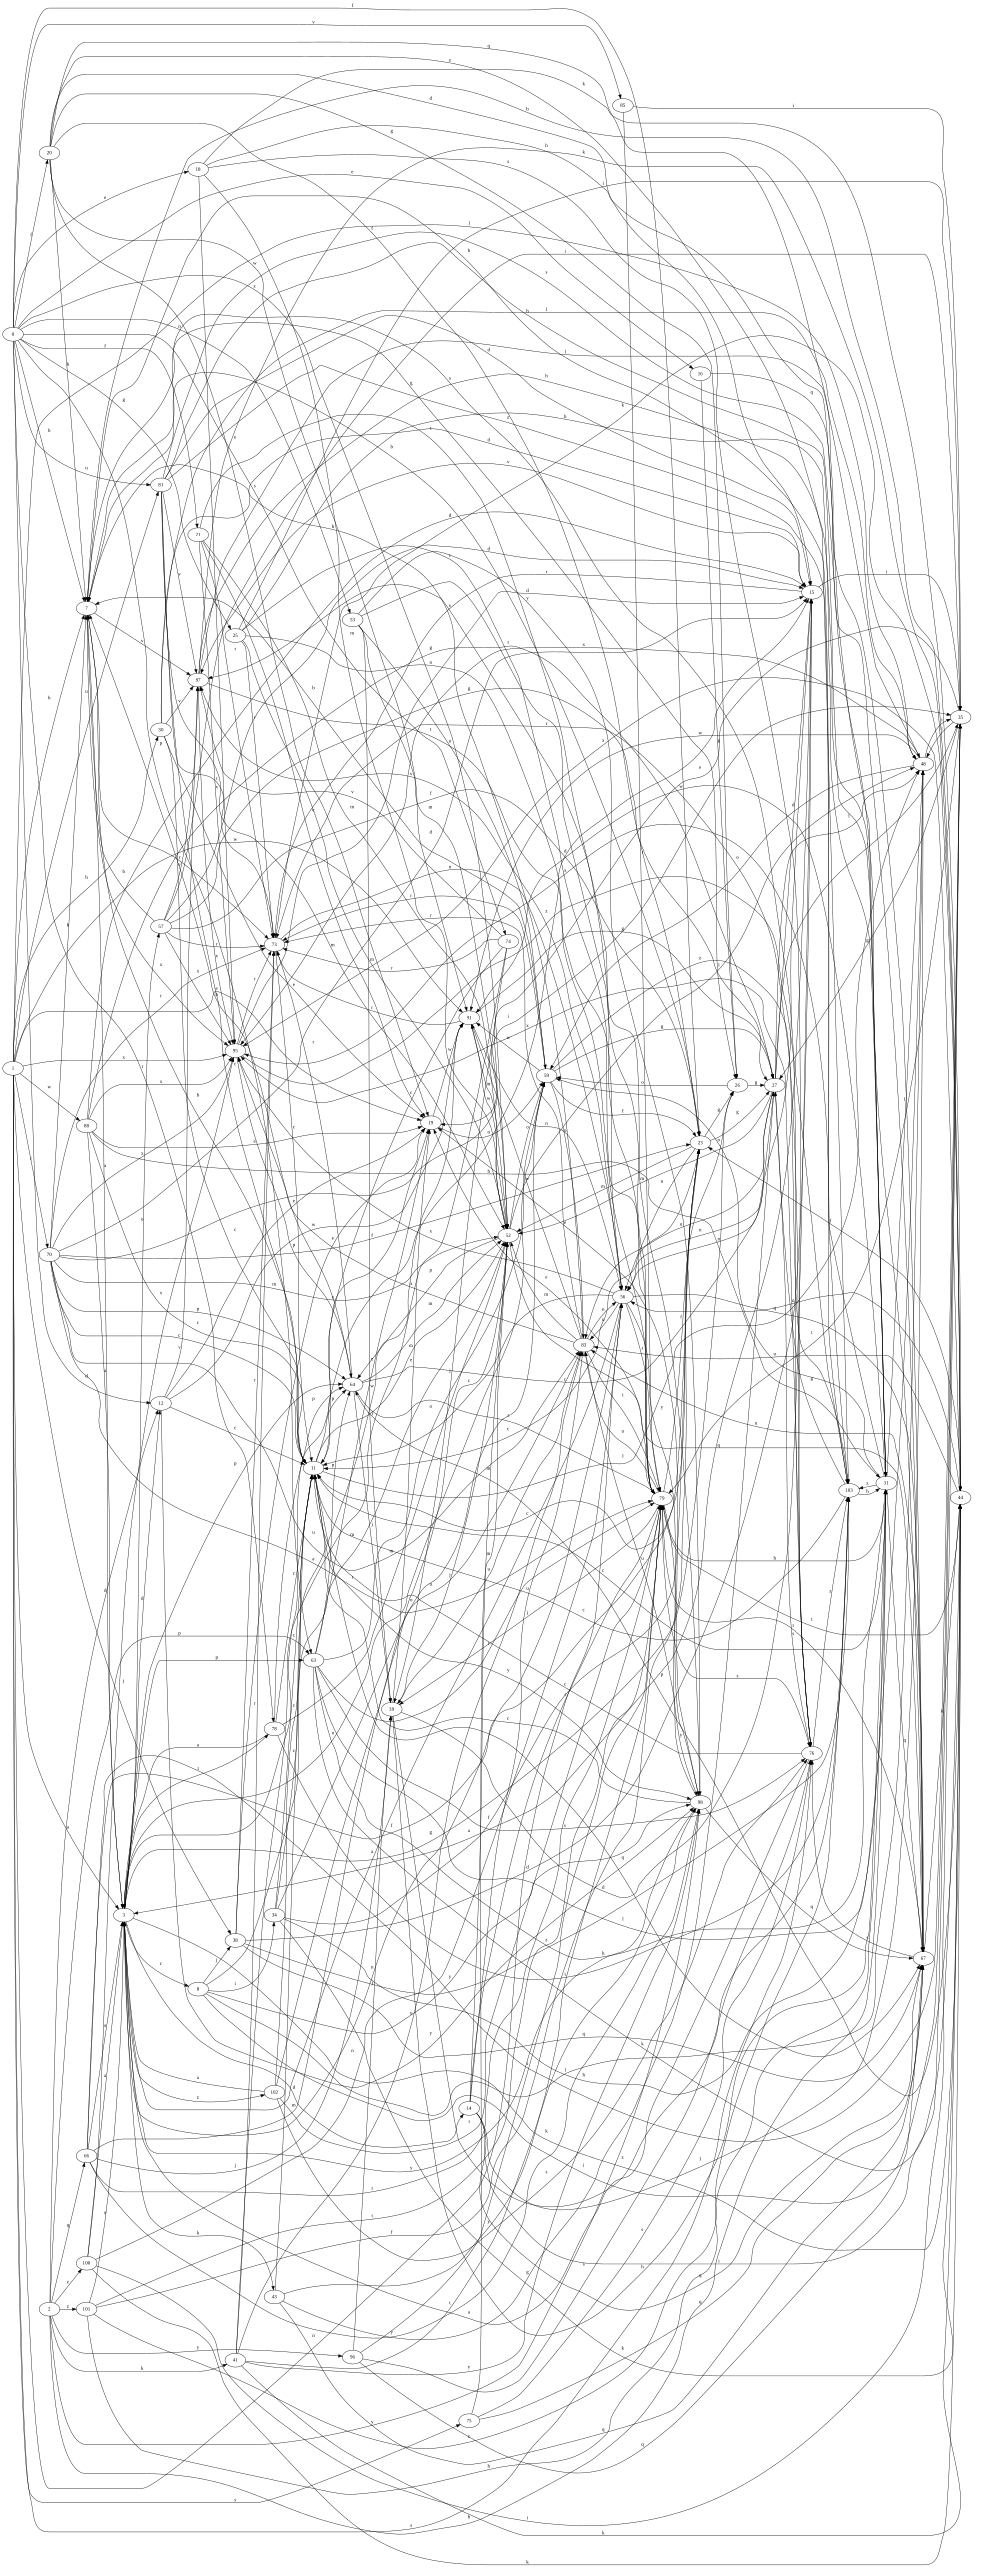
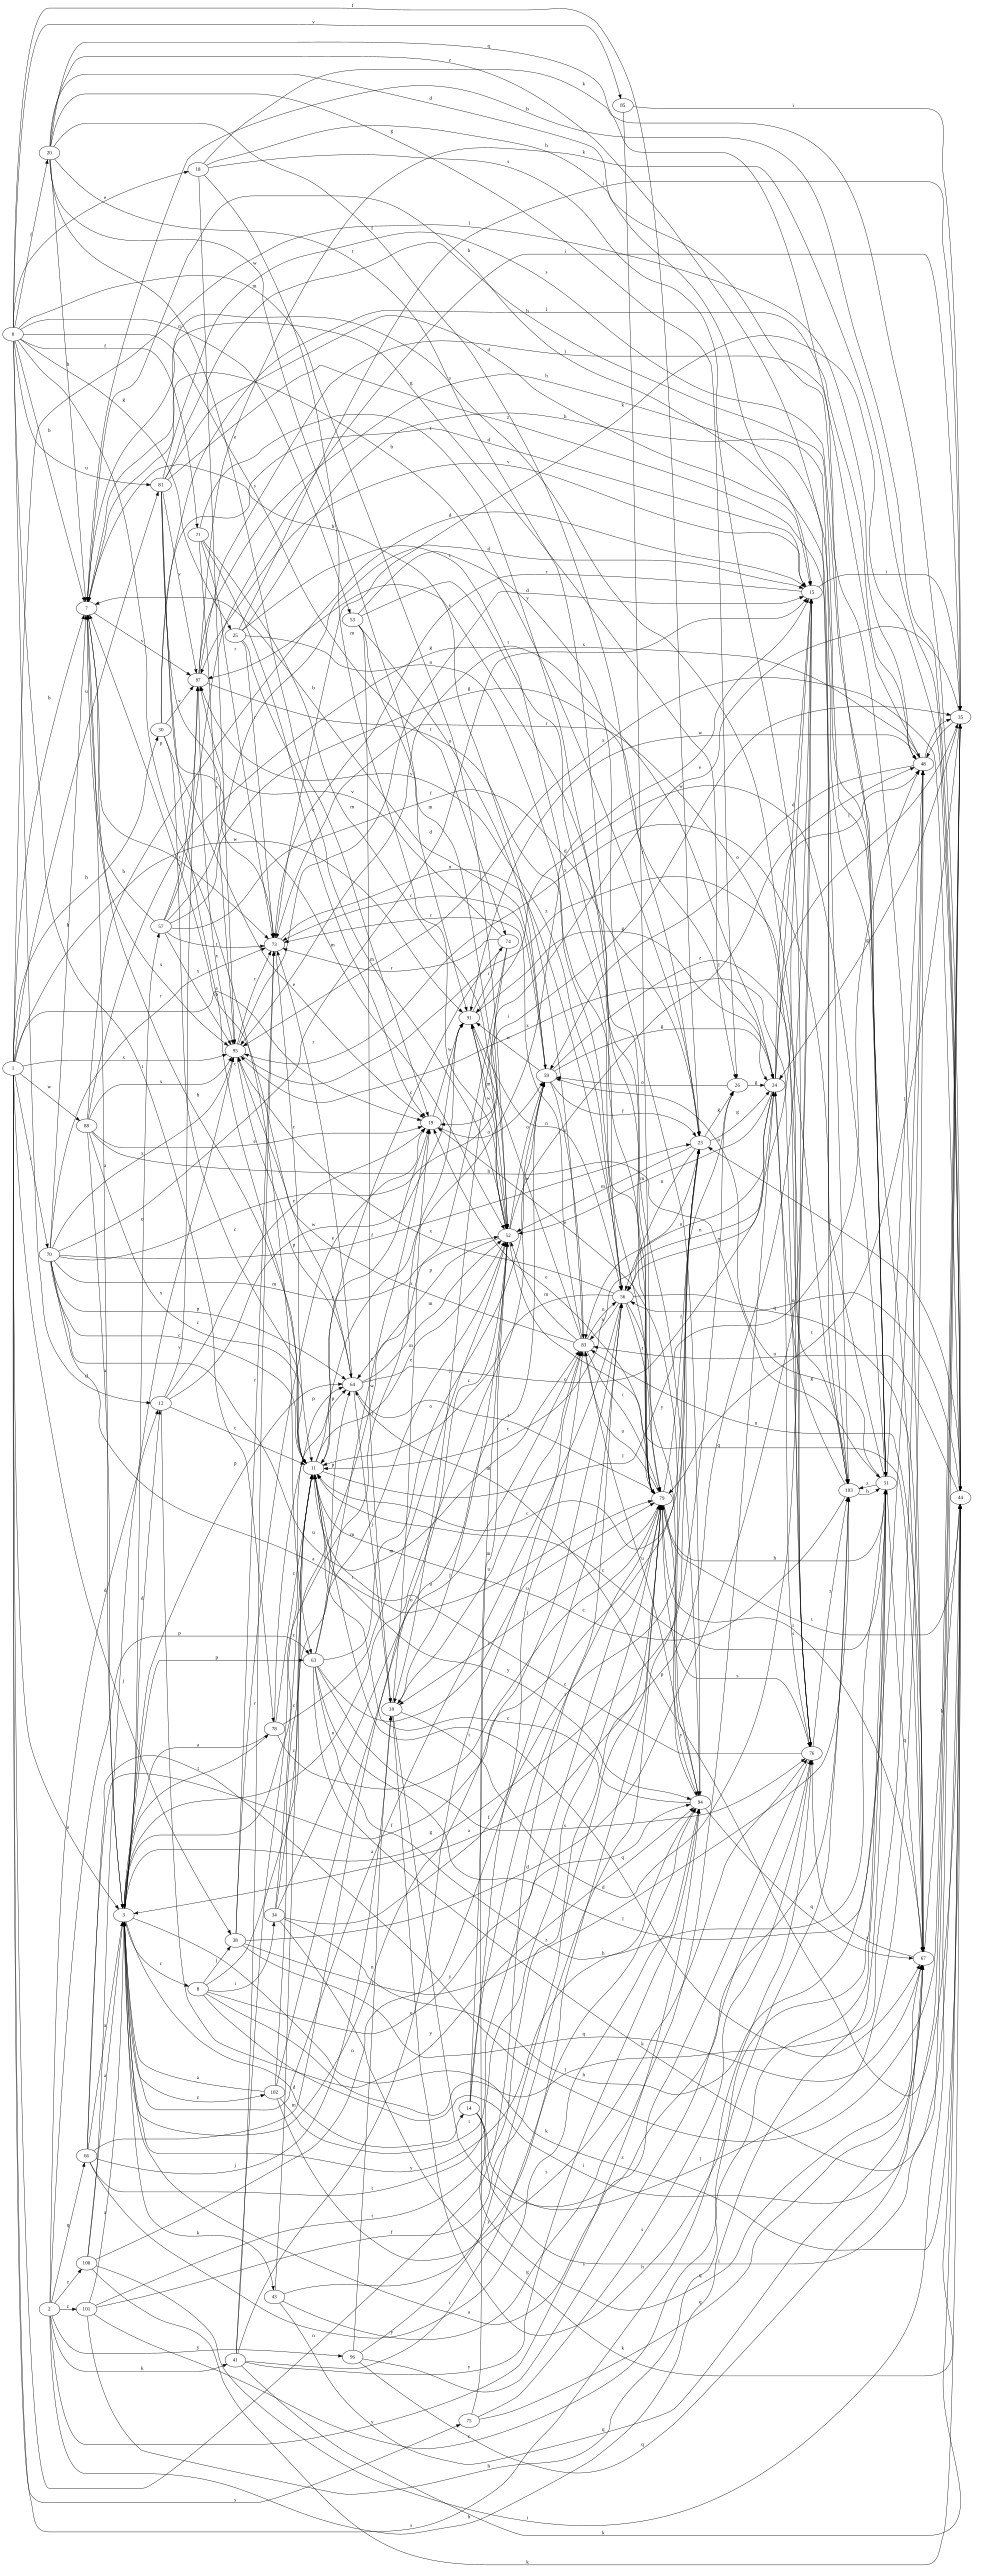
  strict digraph {
    fontname="Liberation Serif"
    rankdir=LR
    node [fontname="Liberation Serif"]
    edge [fontname="Liberation Serif"]
    0
    7
    12
-   16
    18
    20
    21
    23
    25
    52
    53
    63
    74
    78
    81
    85
    3
    76
    95
    26
    73
    87
    19
    91
-   98
+   98 [label=94]
    11
    67
    31
    44
    15
    79
    103
    56
-   27
+   27 [label=24]
    35
    48
    59
    64
    39
    1
    30
    38
    70
    75
    88
    8
    14
    43
    57
    102
    83
    2
    41
    66
    96
    100
    101
    34
    0 -> 7 [label=b]
    0 -> 12 [label=d]
-   0 -> 16 [label=e]
    0 -> 18 [label=e]
    0 -> 20 [label=f]
    0 -> 21 [label=f]
    0 -> 23 [label=f]
    0 -> 25 [label=g]
-   0 -> 52 [label=z]
+   0 -> 52 [label=m]
    0 -> 53 [label=n]
    0 -> 63 [label=p]
    0 -> 74 [label=s]
    0 -> 78 [label=t]
    0 -> 81 [label=u]
    0 -> 85 [label=v]
    7 -> 3 [label=a]
    7 -> 76 [label=s]
    7 -> 95 [label=x]
    7 -> 26 [label=g]
    7 -> 73 [label=r]
    7 -> 87 [label=v]
    12 -> 87 [label=v]
    12 -> 19 [label=e]
    12 -> 91 [label=w]
    12 -> 98 [label=y]
    12 -> 11 [label=c]
-   16 -> 26 [label=g]
-   16 -> 67 [label=q]
    18 -> 52 [label=m]
    18 -> 76 [label=s]
    18 -> 95 [label=x]
    18 -> 31 [label=h]
    18 -> 44 [label=k]
    20 -> 7 [label=b]
    20 -> 23 [label=f]
    20 -> 26 [label=g]
    20 -> 19 [label=e]
    20 -> 91 [label=w]
    20 -> 67 [label=q]
    20 -> 15 [label=d]
+   20 -> 79 [label=t]
    20 -> 103 [label=z]
    21 -> 52 [label=m]
    21 -> 95 [label=x]
    21 -> 73 [label=r]
    21 -> 19 [label=e]
    21 -> 79 [label=t]
    23 -> 7 [label=b]
    23 -> 52 [label=m]
    23 -> 26 [label=g]
    23 -> 11 [label=c]
    23 -> 56 [label=n]
    23 -> 27 [label=g]
    25 -> 52 [label=m]
    25 -> 73 [label=r]
    25 -> 31 [label=h]
    25 -> 79 [label=t]
    25 -> 56 [label=n]
    25 -> 35 [label=i]
    52 -> 91 [label=w]
    52 -> 67 [label=q]
    52 -> 48 [label=l]
    52 -> 59 [label=o]
    52 -> 64 [label=p]
    52 -> 39 [label=j]
    53 -> 52 [label=m]
    53 -> 98 [label=y]
    53 -> 79 [label=t]
    53 -> 59 [label=o]
    53 -> 39 [label=j]
    63 -> 76 [label=s]
    63 -> 19 [label=e]
    63 -> 31 [label=h]
    63 -> 44 [label=k]
    63 -> 79 [label=t]
    63 -> 48 [label=l]
    63 -> 59 [label=o]
    63 -> 64 [label=p]
    74 -> 3 [label=a]
    74 -> 73 [label=r]
    74 -> 87 [label=v]
    74 -> 11 [label=c]
    74 -> 39 [label=j]
    78 -> 52 [label=m]
    78 -> 3 [label=a]
    78 -> 11 [label=c]
-   78 -> 103 [label=t]
+   78 -> 79 [label=t]
    78 -> 64 [label=p]
    81 -> 52 [label=m]
    81 -> 73 [label=r]
    81 -> 87 [label=v]
    81 -> 11 [label=c]
    81 -> 67 [label=s]
    81 -> 31 [label=h]
    81 -> 15 [label=d]
    81 -> 103 [label=z]
    85 -> 79 [label=t]
    85 -> 35 [label=i]
    3 -> 12 [label=d]
    3 -> 63 [label=p]
    3 -> 78 [label=t]
    3 -> 26 [label=g]
    3 -> 98 [label=y]
    3 -> 44 [label=k]
    3 -> 56 [label=n]
    3 -> 59 [label=o]
    3 -> 64 [label=p]
    3 -> 8 [label=c]
    3 -> 14 [label=d]
    3 -> 43 [label=k]
    3 -> 57 [label=o]
    3 -> 102 [label=z]
    76 -> 3 [label=a]
    76 -> 95 [label=x]
    76 -> 73 [label=r]
    76 -> 11 [label=c]
    76 -> 103 [label=z]
    95 -> 73 [label=r]
    95 -> 15 [label=d]
    95 -> 103 [label=z]
    95 -> 64 [label=p]
    26 -> 11 [label=c]
    26 -> 27 [label=g]
    26 -> 59 [label=o]
    73 -> 11 [label=c]
    73 -> 44 [label=k]
    73 -> 56 [label=n]
    87 -> 95 [label=x]
    87 -> 31 [label=h]
    87 -> 44 [label=k]
    87 -> 79 [label=t]
    87 -> 48 [label=l]
    19 -> 91 [label=w]
    19 -> 59 [label=o]
    91 -> 52 [label=m]
-   91 -> 73 [label=r]
+   91 -> 74 [label=r]
    91 -> 56 [label=n]
    91 -> 27 [label=g]
    98 -> 87 [label=v]
    98 -> 19 [label=e]
    98 -> 11 [label=c]
    98 -> 67 [label=q]
    98 -> 83 [label=u]
    11 -> 7 [label=b]
    11 -> 52 [label=m]
    11 -> 98 [label=y]
    11 -> 67 [label=q]
    11 -> 15 [label=d]
    11 -> 48 [label=l]
    11 -> 64 [label=p]
    67 -> 76 [label=s]
    67 -> 44 [label=k]
    67 -> 79 [label=t]
    67 -> 83 [label=u]
    31 -> 95 [label=x]
    31 -> 91 [label=w]
    31 -> 11 [label=c]
    31 -> 67 [label=q]
    31 -> 103 [label=z]
    31 -> 48 [label=l]
    31 -> 59 [label=o]
    44 -> 7 [label=b]
    44 -> 23 [label=f]
    44 -> 95 [label=x]
    44 -> 79 [label=t]
    44 -> 56 [label=n]
    44 -> 64 [label=p]
    44 -> 83 [label=u]
    15 -> 3 [label=a]
    15 -> 73 [label=r]
    15 -> 87 [label=v]
    15 -> 56 [label=n]
    15 -> 35 [label=i]
    79 -> 23 [label=f]
    79 -> 76 [label=s]
    79 -> 19 [label=e]
    79 -> 98 [label=y]
    79 -> 31 [label=h]
    79 -> 39 [label=j]
    79 -> 83 [label=u]
    103 -> 7 [label=b]
    103 -> 11 [label=c]
    103 -> 31 [label=h]
    103 -> 27 [label=g]
    56 -> 3 [label=a]
    56 -> 95 [label=x]
    56 -> 87 [label=v]
    56 -> 98 [label=y]
    56 -> 11 [label=c]
    56 -> 67 [label=q]
    56 -> 79 [label=t]
    56 -> 83 [label=u]
    27 -> 52 [label=m]
    27 -> 76 [label=s]
    27 -> 15 [label=d]
    27 -> 56 [label=n]
    27 -> 35 [label=i]
    27 -> 48 [label=l]
    27 -> 83 [label=u]
    35 -> 19 [label=e]
    35 -> 79 [label=t]
    35 -> 27 [label=g]
    35 -> 48 [label=l]
    48 -> 95 [label=x]
    48 -> 91 [label=w]
    48 -> 35 [label=i]
    48 -> 59 [label=o]
    59 -> 7 [label=b]
    59 -> 23 [label=f]
    59 -> 73 [label=r]
    59 -> 91 [label=w]
    59 -> 103 [label=z]
    59 -> 27 [label=g]
    59 -> 83 [label=u]
    64 -> 7 [label=b]
    64 -> 52 [label=m]
    64 -> 73 [label=r]
    64 -> 79 [label=t]
    64 -> 27 [label=c]
    64 -> 39 [label=j]
    39 -> 19 [label=e]
    39 -> 31 [label=h]
    39 -> 15 [label=d]
    39 -> 103 [label=z]
    39 -> 83 [label=u]
    1 -> 7 [label=b]
    1 -> 81 [label=u]
    1 -> 3 [label=a]
    1 -> 76 [label=s]
    1 -> 95 [label=x]
    1 -> 19 [label=e]
    1 -> 91 [label=w]
    1 -> 56 [label=n]
    1 -> 48 [label=l]
    1 -> 30 [label=h]
    1 -> 38 [label=j]
    1 -> 70 [label=r]
    1 -> 75 [label=s]
    1 -> 88 [label=w]
    30 -> 87 [label=v]
    30 -> 19 [label=e]
    30 -> 11 [label=c]
    30 -> 15 [label=d]
    30 -> 48 [label=l]
    38 -> 73 [label=r]
    38 -> 19 [label=e]
    38 -> 67 [label=q]
    38 -> 15 [label=d]
    38 -> 103 [label=z]
    70 -> 7 [label=b]
    70 -> 23 [label=f]
    70 -> 52 [label=m]
    70 -> 95 [label=x]
    70 -> 73 [label=r]
    70 -> 11 [label=c]
    70 -> 15 [label=d]
    70 -> 79 [label=t]
    70 -> 35 [label=i]
    70 -> 64 [label=p]
    70 -> 83 [label=u]
    75 -> 52 [label=m]
    75 -> 76 [label=s]
    75 -> 67 [label=q]
    88 -> 3 [label=a]
    88 -> 95 [label=x]
    88 -> 19 [label=e]
    88 -> 11 [label=c]
    88 -> 31 [label=h]
    88 -> 15 [label=d]
    88 -> 27 [label=g]
    8 -> 52 [label=m]
    8 -> 98 [label=y]
    8 -> 35 [label=i]
    8 -> 48 [label=l]
    8 -> 38 [label=j]
    8 -> 34 [label=i]
    14 -> 52 [label=m]
    14 -> 67 [label=q]
    14 -> 79 [label=t]
    14 -> 35 [label=i]
    14 -> 48 [label=l]
    14 -> 83 [label=u]
    43 -> 98 [label=y]
    43 -> 11 [label=c]
    43 -> 67 [label=q]
    43 -> 27 [label=g]
    57 -> 7 [label=b]
    57 -> 23 [label=f]
    57 -> 95 [label=x]
    57 -> 73 [label=r]
    57 -> 87 [label=v]
    57 -> 15 [label=d]
    57 -> 27 [label=g]
    57 -> 35 [label=i]
    102 -> 3 [label=a]
    102 -> 76 [label=s]
    102 -> 11 [label=c]
    102 -> 79 [label=t]
    102 -> 59 [label=o]
    83 -> 7 [label=b]
    83 -> 52 [label=m]
    83 -> 95 [label=x]
    83 -> 73 [label=r]
    83 -> 91 [label=w]
    83 -> 79 [label=t]
    83 -> 56 [label=n]
    2 -> 12 [label=d]
    2 -> 63 [label=p]
    2 -> 98 [label=y]
    2 -> 31 [label=h]
    2 -> 41 [label=k]
    2 -> 66 [label=q]
    2 -> 96 [label=y]
    2 -> 100 [label=z]
    2 -> 101 [label=z]
    41 -> 73 [label=r]
    41 -> 19 [label=e]
    41 -> 98 [label=y]
    41 -> 44 [label=k]
    41 -> 79 [label=t]
    41 -> 83 [label=u]
    66 -> 23 [label=f]
    66 -> 52 [label=m]
    66 -> 3 [label=a]
    66 -> 98 [label=y]
    66 -> 79 [label=t]
    66 -> 35 [label=i]
    66 -> 39 [label=j]
    96 -> 76 [label=s]
    96 -> 67 [label=q]
    96 -> 79 [label=t]
    96 -> 39 [label=j]
    100 -> 3 [label=a]
    100 -> 95 [label=x]
    100 -> 44 [label=k]
    100 -> 56 [label=n]
    100 -> 35 [label=i]
    101 -> 23 [label=f]
    101 -> 3 [label=a]
    101 -> 31 [label=h]
    101 -> 79 [label=t]
    101 -> 103 [label=z]
    34 -> 23 [label=f]
    34 -> 91 [label=w]
    34 -> 11 [label=c]
    34 -> 31 [label=h]
    34 -> 44 [label=k]
    34 -> 83 [label=u]
  }
